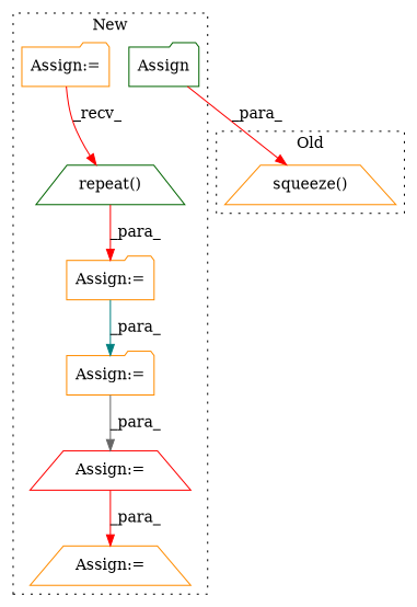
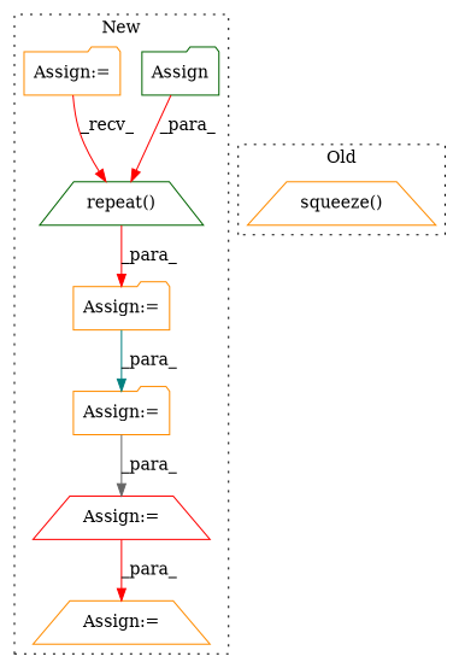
  digraph {
    node [a=68 color=darkorange l=3 shape=trapezium]
    edge [color=red]
    n1 [a=75 color=darkgreen l="26,1" label="repeat()" s="8271,8330"]
    n2 [label="Assign:=" s=8406 shape=folder]
    n3 [a=76 color=darkgreen l=1 label=Assign s=8326 shape=folder]
    n4 [color=red label="Assign:=" s=8875]
    n5 [label="Assign:=" s=8268 shape=folder]
    n6 [label="Assign:=" s=8145 shape=folder]
    n7 [l=4 label="Assign:=" s=8996]
    n8 [a=75 l=36 label="squeeze()" s=9346]
    subgraph cluster_1 {
      label=New
      style=dotted
      n1
      n2
      n3
      n4
      n5
      n6
      n7
    }
    subgraph cluster_2 {
      label=Old
      style=dotted
      n8
    }
    n1 -> n5 [label=_para_]
    n2 -> n4 [color=gray40 label=_para_]
-   n3 -> n8 [label=_para_]
+   n3 -> n1 [label=_para_]
    n4 -> n7 [label=_para_]
    n5 -> n2 [color=teal label=_para_]
    n6 -> n1 [label=_recv_]
  }
